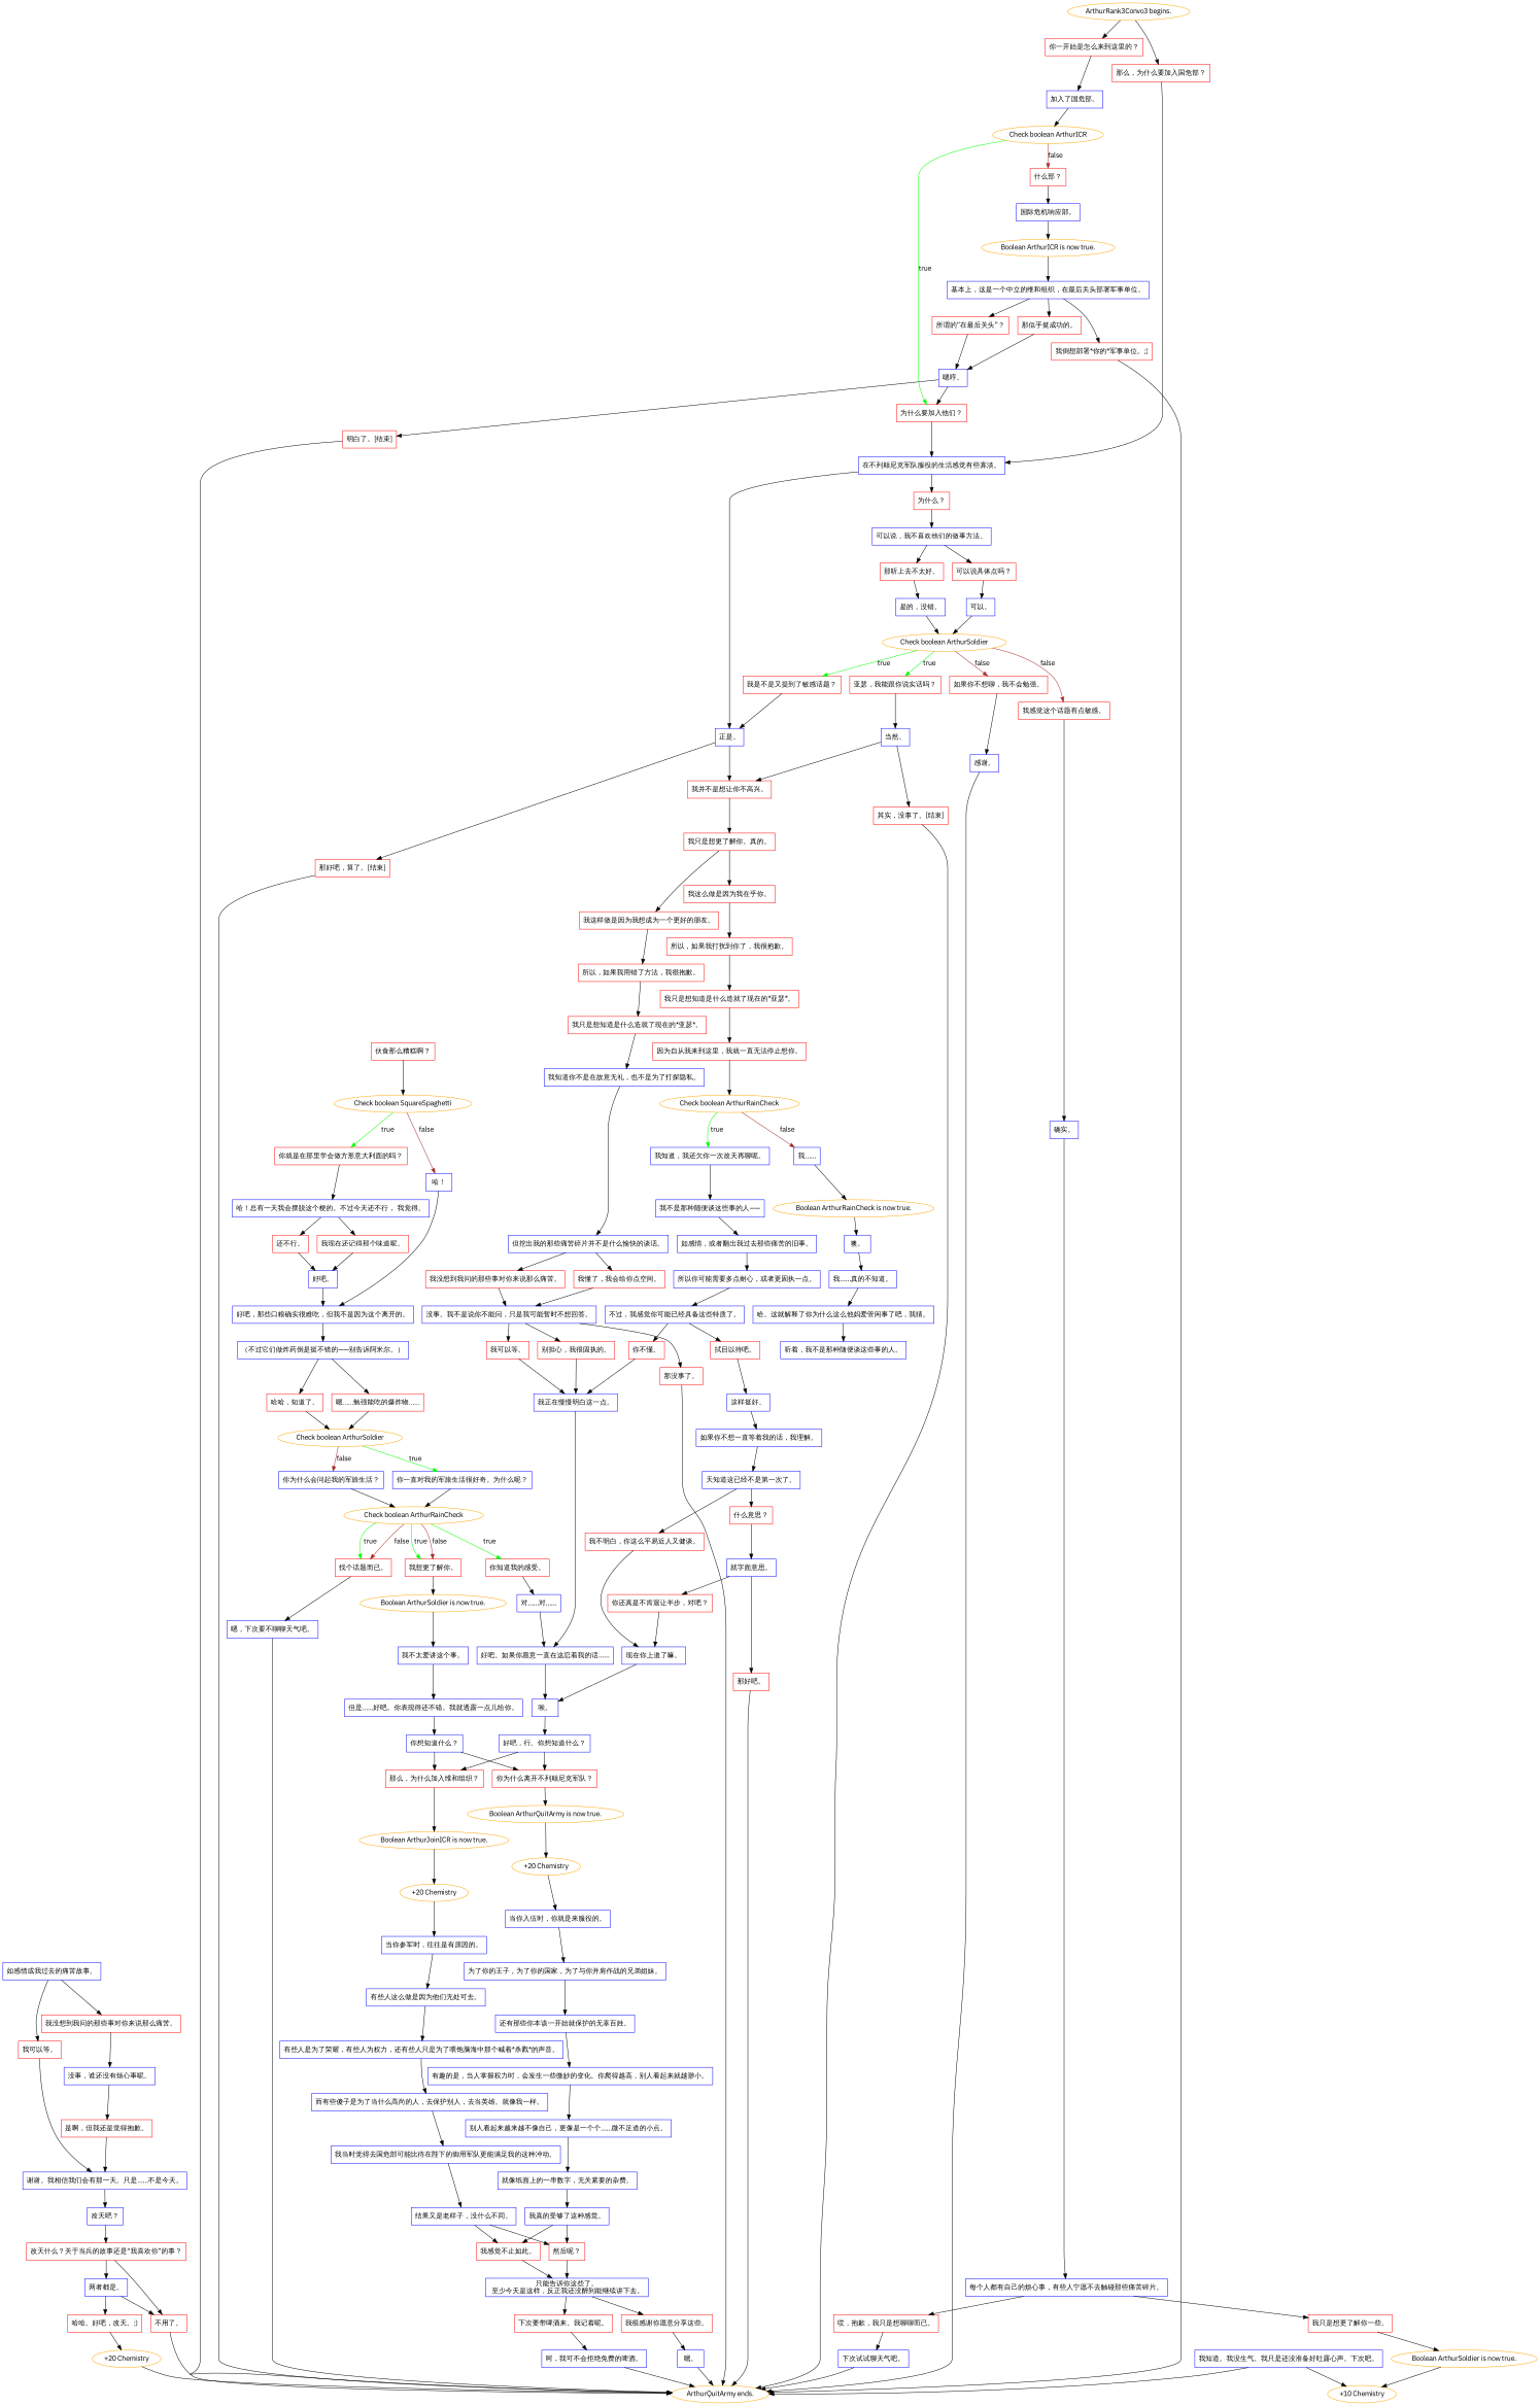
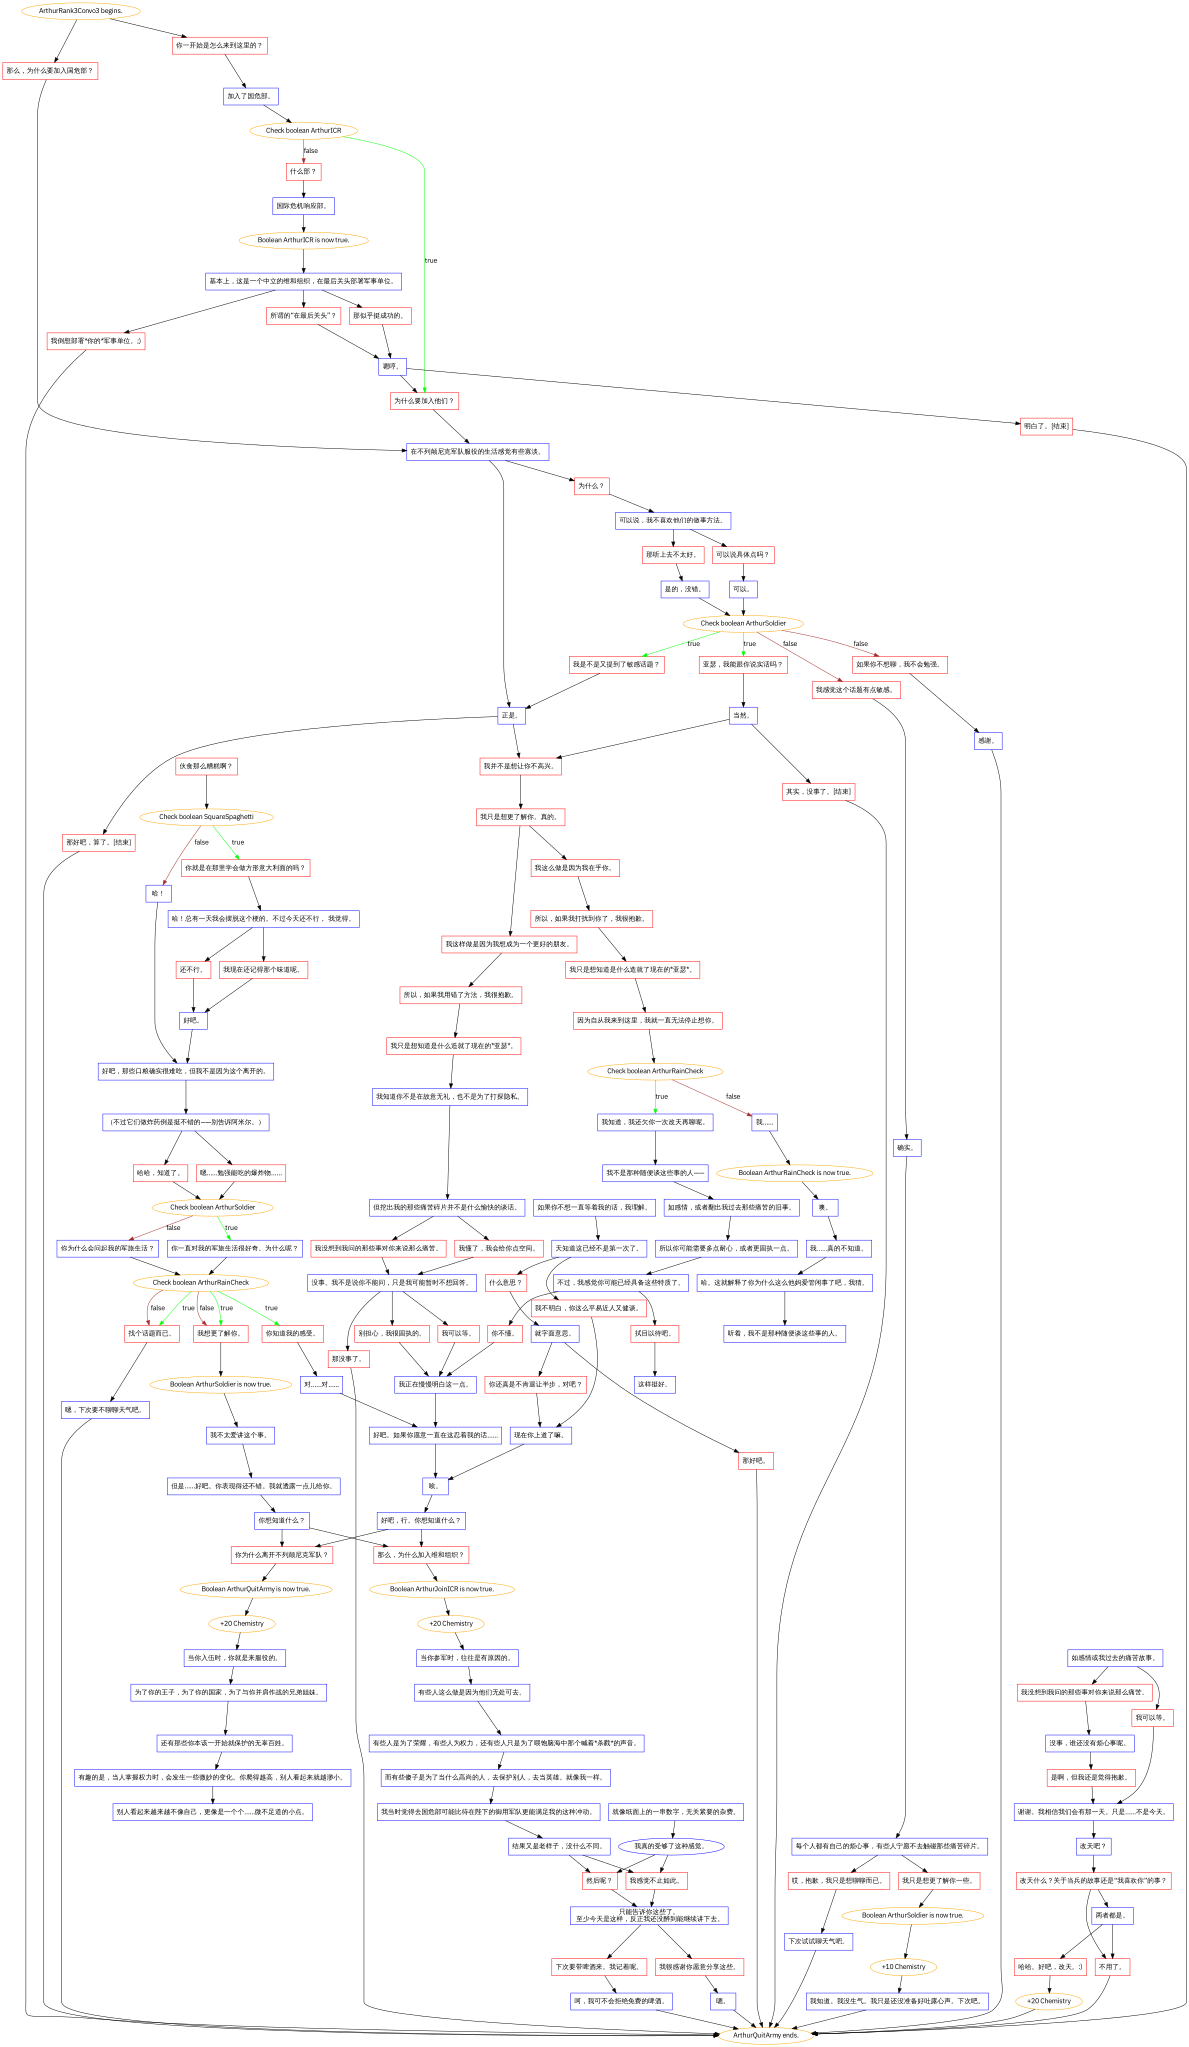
  digraph {
    fontname="IBM Plex Sans"
    node [color=blue fontname="IBM Plex Sans" shape=box]
    edge [fontname="IBM Plex Sans"]
    "ArthurRank3Convo3 begins." [color=orange shape=""]
    n2 [color=red label="你一开始是怎么来到这里的？"]
    n3 [color=red label="那么，为什么要加入国危部？"]
    n4 [label="加入了国危部。"]
    n5 [label="在不列颠尼克军队服役的生活感觉有些寡淡。"]
    n6 [color=orange label="Check boolean ArthurICR" shape=""]
    n7 [color=red label="为什么？"]
    n8 [label="正是。"]
    n9 [color=red label="为什么要加入他们？"]
    n10 [color=red label="什么部？"]
    n11 [label="可以说，我不喜欢他们的做事方法。"]
    n12 [color=red label="伙食那么糟糕啊？"]
    n13 [color=orange label="Check boolean SquareSpaghetti" shape=""]
    n14 [label="国际危机响应部。"]
    n15 [color=red label="那听上去不太好。"]
    n16 [color=red label="可以说具体点吗？"]
    n17 [color=red label="你就是在那里学会做方形意大利面的吗？"]
    n18 [label="哈！"]
    n19 [color=orange label="Boolean ArthurICR is now true." shape=""]
    n20 [label="是的，没错。"]
    n21 [label="可以。"]
    n22 [label="哈！总有一天我会摆脱这个梗的。不过今天还不行， 我觉得。"]
    n23 [label="好吧，那些口粮确实很难吃，但我不是因为这个离开的。"]
    n24 [label="基本上，这是一个中立的维和组织，在最后关头部署军事单位。"]
    n25 [color=orange label="Check boolean ArthurSoldier" shape=""]
    n26 [color=red label="还不行。"]
    n27 [color=red label="我现在还记得那个味道呢。"]
    n28 [label="（不过它们做炸药倒是挺不错的——别告诉阿米尔。）"]
    n29 [color=red label="所谓的“在最后关头”？"]
    n30 [color=red label="那似乎挺成功的。"]
    n31 [color=red label="我倒想部署*你的*军事单位。;)"]
    n32 [color=red label="亚瑟，我能跟你说实话吗？"]
    n33 [color=red label="我是不是又提到了敏感话题？"]
    n34 [color=red label="我感觉这个话题有点敏感。"]
    n35 [color=red label="如果你不想聊，我不会勉强。"]
    n36 [label="好吧。"]
    n37 [color=red label="哈哈，知道了。"]
    n38 [color=red label="嗯……勉强能吃的爆炸物……"]
    n39 [label="嗯哼。"]
    n40 [color=orange label="ArthurQuitArmy ends." shape=""]
    n41 [label="当然。"]
    n42 [label="确实。"]
    n43 [label="感谢。"]
    n44 [color=orange label="Check boolean ArthurSoldier" shape=""]
    n45 [color=red label="明白了。[结束]"]
    n46 [color=red label="我并不是想让你不高兴。"]
    n47 [color=red label="其实，没事了。[结束]"]
    n48 [color=red label="那好吧，算了。[结束]"]
    n49 [label="每个人都有自己的烦心事，有些人宁愿不去触碰那些痛苦碎片。"]
    n50 [label="你一直对我的军旅生活很好奇。为什么呢？"]
    n51 [label="你为什么会问起我的军旅生活？"]
    n52 [color=red label="我只是想更了解你。真的。"]
    n53 [color=red label="哎，抱歉，我只是想聊聊而已。"]
    n54 [color=red label="我只是想更了解你一些。"]
    n55 [color=orange label="Check boolean ArthurRainCheck" shape=""]
    n56 [color=red label="我这样做是因为我想成为一个更好的朋友。"]
    n57 [color=red label="我这么做是因为我在乎你。"]
    n58 [label="下次试试聊天气吧。"]
    n59 [color=orange label="Boolean ArthurSoldier is now true." shape=""]
    n60 [color=red label="你知道我的感受。"]
    n61 [color=red label="我想更了解你。"]
    n62 [color=red label="找个话题而已。"]
    n63 [color=red label="所以，如果我用错了方法，我很抱歉。"]
    n64 [color=red label="所以，如果我打扰到你了，我很抱歉。"]
    n65 [color=orange label="+10 Chemistry" shape=""]
    n66 [label="对……对……"]
    n67 [color=orange label="Boolean ArthurSoldier is now true." shape=""]
    n68 [label="嗯，下次要不聊聊天气吧。"]
    n69 [color=red label="我只是想知道是什么造就了现在的*亚瑟*。"]
    n70 [color=red label="我只是想知道是什么造就了现在的*亚瑟*。"]
    n71 [label="我知道。我没生气。我只是还没准备好吐露心声。下次吧。"]
    n72 [label="好吧。如果你愿意一直在这忍着我的话……"]
    n73 [label="我不太爱讲这个事。"]
    n74 [label="我知道你不是在故意无礼，也不是为了打探隐私。"]
    n75 [color=red label="因为自从我来到这里，我就一直无法停止想你。"]
    n76 [label="唉。"]
    n77 [label="但是……好吧。你表现得还不错。我就透露一点儿给你。"]
    n78 [label="但挖出我的那些痛苦碎片并不是什么愉快的谈话。"]
    n79 [color=orange label="Check boolean ArthurRainCheck" shape=""]
    n80 [label="好吧，行。你想知道什么？"]
    n81 [label="你想知道什么？"]
    n82 [color=red label="我懂了，我会给你点空间。"]
    n83 [color=red label="我没想到我问的那些事对你来说那么痛苦。"]
    n84 [label="我知道，我还欠你一次改天再聊呢。"]
    n85 [label="我……"]
    n86 [color=red label="你为什么离开不列颠尼克军队？"]
    n87 [color=red label="那么，为什么加入维和组织？"]
    n88 [label="没事。我不是说你不能问，只是我可能暂时不想回答。"]
    n89 [label="我不是那种随便谈这些事的人——"]
    n90 [color=orange label="Boolean ArthurRainCheck is now true." shape=""]
    n91 [color=orange label="Boolean ArthurQuitArmy is now true." shape=""]
    n92 [color=orange label="Boolean ArthurJoinICR is now true." shape=""]
    n93 [color=red label="我可以等。"]
    n94 [color=red label="别担心，我很固执的。"]
    n95 [color=red label="那没事了。"]
    n96 [label="如感情，或者翻出我过去那些痛苦的旧事。"]
    n97 [label="噢。"]
    n98 [color=orange label="+20 Chemistry" shape=""]
    n99 [color=orange label="+20 Chemistry" shape=""]
    n100 [label="我正在慢慢明白这一点。"]
    n101 [label="所以你可能需要多点耐心，或者更固执一点。"]
    n102 [label="我……真的不知道。"]
    n103 [label="当你入伍时，你就是来服役的。"]
    n104 [label="当你参军时，往往是有原因的。"]
    n105 [label="不过，我感觉你可能已经具备这些特质了。"]
    n106 [label="哈。这就解释了你为什么这么他妈爱管闲事了吧，我猜。"]
    n107 [label="为了你的王子，为了你的国家，为了与你并肩作战的兄弟姐妹。"]
    n108 [label="有些人这么做是因为他们无处可去。"]
    n109 [color=red label="拭目以待吧。"]
    n110 [color=red label="你不懂。"]
    n111 [label="听着，我不是那种随便谈这些事的人。"]
    n112 [label="还有那些你本该一开始就保护的无辜百姓。"]
    n113 [label="有些人是为了荣耀，有些人为权力，还有些人只是为了喂饱脑海中那个喊着*杀戮*的声音。"]
    n114 [label="这样挺好。"]
    n115 [label="有趣的是，当人掌握权力时，会发生一些微妙的变化。你爬得越高，别人看起来就越渺小。"]
    n116 [label="而有些傻子是为了当什么高尚的人，去保护别人，去当英雄。就像我一样。"]
    n117 [label="如果你不想一直等着我的话，我理解。"]
    n118 [label="如感情或我过去的痛苦故事。"]
    n119 [color=red label="我没想到我问的那些事对你来说那么痛苦。"]
    n120 [color=red label="我可以等。"]
    n121 [label="别人看起来越来越不像自己，更像是一个个……微不足道的小点。"]
    n122 [label="我当时觉得去国危部可能比待在陛下的御用军队更能满足我的这种冲动。"]
    n123 [label="天知道这已经不是第一次了。"]
    n124 [label="没事，谁还没有烦心事呢。"]
    n125 [label="谢谢。我相信我们会有那一天。只是……不是今天。"]
    n126 [label="就像纸面上的一串数字，无关紧要的杂费。"]
    n127 [label="结果又是老样子，没什么不同。"]
    n128 [color=red label="什么意思？"]
    n129 [color=red label="我不明白，你这么平易近人又健谈。"]
    n130 [color=red label="是啊，但我还是觉得抱歉。"]
    n131 [label="改天吧？"]
-   n132 [label="我真的受够了这种感觉。"]
+   n132 [label="我真的受够了这种感觉。" shape=ellipse]
    n133 [color=red label="然后呢？"]
    n134 [color=red label="我感觉不止如此。"]
    n135 [label="就字面意思。"]
    n136 [label="现在你上道了嘛。"]
    n137 [color=red label="改天什么？关于当兵的故事还是“我喜欢你”的事？"]
    n138 [label="只能告诉你这些了。\n 至少今天是这样，反正我还没醉到能继续讲下去。"]
    n139 [color=red label="那好吧。"]
    n140 [color=red label="你还真是不肯退让半步，对吧？"]
    n141 [label="两者都是。"]
    n142 [color=red label="不用了。"]
    n143 [color=red label="我很感谢你愿意分享这些。"]
    n144 [color=red label="下次要带啤酒来。我记着呢。"]
    n145 [color=red label="哈哈。好吧，改天。:)"]
    n146 [label="嗯。"]
    n147 [label="呵，我可不会拒绝免费的啤酒。"]
    n148 [color=orange label="+20 Chemistry" shape=""]
    "ArthurRank3Convo3 begins." -> n2
    "ArthurRank3Convo3 begins." -> n3
    n2 -> n4
    n3 -> n5
    n4 -> n6
    n5 -> n7
    n5 -> n8
    n6 -> n9 [color=green label=true]
    n6 -> n10 [color=brown label=false]
    n7 -> n11
    n8 -> n46
    n8 -> n48
    n9 -> n5
    n10 -> n14
    n11 -> n15
    n11 -> n16
    n12 -> n13
    n13 -> n17 [color=green label=true]
    n13 -> n18 [color=brown label=false]
    n14 -> n19
    n15 -> n20
    n16 -> n21
    n17 -> n22
    n18 -> n23
    n19 -> n24
    n20 -> n25
    n21 -> n25
    n22 -> n26
    n22 -> n27
    n23 -> n28
    n24 -> n29
    n24 -> n30
    n24 -> n31
    n25 -> n32 [color=green label=true]
    n25 -> n33 [color=green label=true]
    n25 -> n34 [color=brown label=false]
    n25 -> n35 [color=brown label=false]
    n26 -> n36
    n27 -> n36
    n28 -> n37
    n28 -> n38
    n29 -> n39
    n30 -> n39
    n31 -> n40
    n32 -> n41
    n33 -> n8
    n34 -> n42
    n35 -> n43
    n36 -> n23
    n37 -> n44
    n38 -> n44
    n39 -> n9
    n39 -> n45
    n41 -> n46
    n41 -> n47
    n42 -> n49
    n43 -> n40
    n44 -> n50 [color=green label=true]
    n44 -> n51 [color=brown label=false]
    n45 -> n40
    n46 -> n52
    n47 -> n40
    n48 -> n40
    n49 -> n53
    n49 -> n54
    n50 -> n55
    n51 -> n55
    n52 -> n56
    n52 -> n57
    n53 -> n58
    n54 -> n59
    n55 -> n60 [color=green label=true]
    n55 -> n61 [color=green label=true]
    n55 -> n61 [color=brown label=false]
    n55 -> n62 [color=green label=true]
    n55 -> n62 [color=brown label=false]
    n56 -> n63
    n57 -> n64
    n58 -> n40
    n59 -> n65
    n60 -> n66
    n61 -> n67
    n62 -> n68
    n63 -> n69
    n64 -> n70
-   n71 -> n65
+   n65 -> n71
    n66 -> n72
    n67 -> n73
    n68 -> n40
    n69 -> n74
    n70 -> n75
    n71 -> n40
    n72 -> n76
    n73 -> n77
    n74 -> n78
    n75 -> n79
    n76 -> n80
    n77 -> n81
    n78 -> n82
    n78 -> n83
    n79 -> n84 [color=green label=true]
    n79 -> n85 [color=brown label=false]
    n80 -> n86
    n80 -> n87
    n81 -> n86
    n81 -> n87
    n82 -> n88
    n83 -> n88
    n84 -> n89
    n85 -> n90
    n86 -> n91
    n87 -> n92
    n88 -> n93
    n88 -> n94
    n88 -> n95
    n89 -> n96
    n90 -> n97
    n91 -> n98
    n92 -> n99
    n93 -> n100
    n94 -> n100
    n95 -> n40
    n96 -> n101
    n97 -> n102
    n98 -> n103
    n99 -> n104
    n100 -> n72
    n101 -> n105
    n102 -> n106
    n103 -> n107
    n104 -> n108
    n105 -> n109
    n105 -> n110
    n106 -> n111
    n107 -> n112
    n108 -> n113
    n109 -> n114
    n110 -> n100
    n112 -> n115
    n113 -> n116
-   n114 -> n117
    n115 -> n121
    n116 -> n122
    n117 -> n123
    n118 -> n119
    n118 -> n120
    n119 -> n124
    n120 -> n125
-   n121 -> n126
    n122 -> n127
    n123 -> n128
    n123 -> n129
    n124 -> n130
    n125 -> n131
    n126 -> n132
    n127 -> n133
    n127 -> n134
    n128 -> n135
    n129 -> n136
    n130 -> n125
    n131 -> n137
    n132 -> n133
    n132 -> n134
    n133 -> n138
    n134 -> n138
    n135 -> n139
    n135 -> n140
    n136 -> n76
    n137 -> n141
    n137 -> n142
    n138 -> n143
    n138 -> n144
    n139 -> n40
    n140 -> n136
    n141 -> n142
    n141 -> n145
    n142 -> n40
    n143 -> n146
    n144 -> n147
    n145 -> n148
    n146 -> n40
    n147 -> n40
    n148 -> n40
  }
